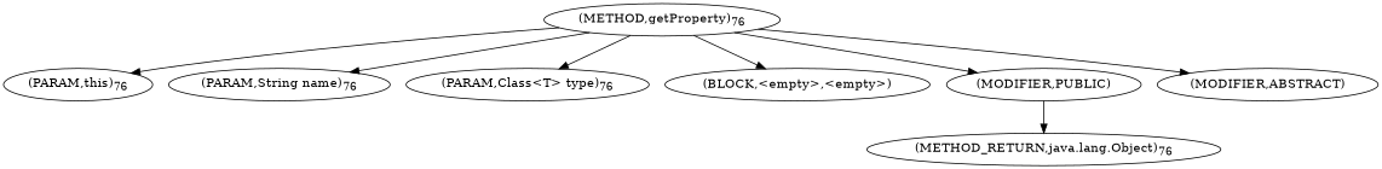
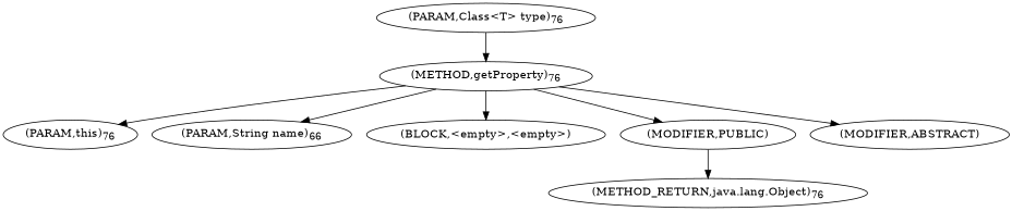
  digraph {
    n1 [label=<(METHOD,getProperty)<SUB>76</SUB>>]
    n2 [label=<(PARAM,this)<SUB>76</SUB>>]
-   n3 [label=<(PARAM,String name)<SUB>76</SUB>>]
+   n3 [label=<(PARAM,String name)<SUB>66</SUB>>]
    n4 [label=<(PARAM,Class&lt;T&gt; type)<SUB>76</SUB>>]
    n5 [label=<(BLOCK,&lt;empty&gt;,&lt;empty&gt;)>]
    n6 [label=<(MODIFIER,PUBLIC)>]
    n7 [label=<(MODIFIER,ABSTRACT)>]
    n8 [label=<(METHOD_RETURN,java.lang.Object)<SUB>76</SUB>>]
    n1 -> n2
    n1 -> n3
-   n1 -> n4
+   n4 -> n1
    n1 -> n5
    n1 -> n6
    n1 -> n7
    n6 -> n8
  }
